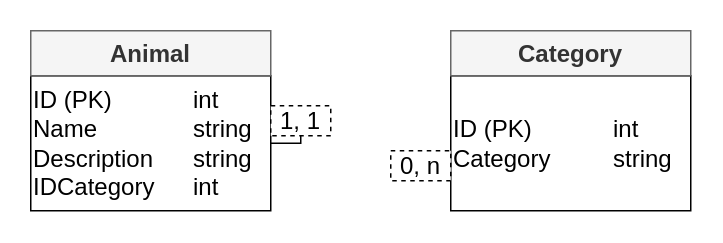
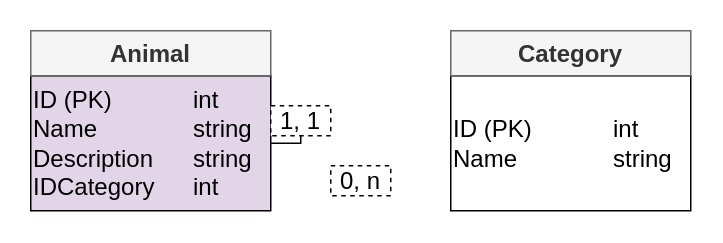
  <mxCell id="0" />
  <mxCell id="1" parent="0" />
  <mxCell id="2" style="edgeStyle=orthogonalEdgeStyle;rounded=0;orthogonalLoop=1;jettySize=auto;html=1;exitX=1;exitY=0.5;exitDx=0;exitDy=0;fontSize=16;endArrow=none;endFill=0;" parent="1" source="3" target="7" edge="1"><mxGeometry relative="1" as="geometry" /></mxCell>
- <mxCell id="3" value="ID (PK)&lt;span style=&quot;white-space: pre;&quot;&gt;&#09;&lt;/span&gt;&lt;span style=&quot;white-space: pre;&quot;&gt;&#09;&lt;/span&gt;int&lt;br&gt;Name&lt;span style=&quot;white-space: pre;&quot;&gt;&#09;&lt;/span&gt;&lt;span style=&quot;white-space: pre;&quot;&gt;&#09;&lt;/span&gt;string&lt;br&gt;Description&lt;span style=&quot;white-space: pre;&quot;&gt;&#09;&lt;/span&gt;string&lt;br&gt;IDCategory&lt;span style=&quot;white-space: pre;&quot;&gt;&#09;&lt;/span&gt;int" style="rounded=0;whiteSpace=wrap;html=1;fontSize=16;align=left;" parent="1" vertex="1"><mxGeometry x="20" y="50" width="160" height="90" as="geometry" /></mxCell>
+ <mxCell id="3" value="ID (PK)&lt;span style=&quot;white-space: pre;&quot;&gt;&#09;&lt;/span&gt;&lt;span style=&quot;white-space: pre;&quot;&gt;&#09;&lt;/span&gt;int&lt;br&gt;Name&lt;span style=&quot;white-space: pre;&quot;&gt;&#09;&lt;/span&gt;&lt;span style=&quot;white-space: pre;&quot;&gt;&#09;&lt;/span&gt;string&lt;br&gt;Description&lt;span style=&quot;white-space: pre;&quot;&gt;&#09;&lt;/span&gt;string&lt;br&gt;IDCategory&lt;span style=&quot;white-space: pre;&quot;&gt;&#09;&lt;/span&gt;int" style="rounded=0;whiteSpace=wrap;html=1;fontSize=16;align=left;fillColor=#e1d5e7;" parent="1" vertex="1"><mxGeometry x="20" y="50" width="160" height="90" as="geometry" /></mxCell>
  <mxCell id="4" value="Animal" style="rounded=0;whiteSpace=wrap;html=1;fontSize=16;fillColor=#f5f5f5;fontColor=#333333;strokeColor=#666666;fontStyle=1" parent="1" vertex="1"><mxGeometry x="20" y="20" width="160" height="30" as="geometry" /></mxCell>
- <mxCell id="5" value="ID (PK)&lt;span style=&quot;white-space: pre;&quot;&gt;&#09;&lt;/span&gt;&lt;span style=&quot;white-space: pre;&quot;&gt;&#09;&lt;/span&gt;int&lt;br&gt;Category&lt;span style=&quot;white-space: pre;&quot;&gt;&#09;&lt;/span&gt;&lt;span style=&quot;white-space: pre;&quot;&gt;&#09;&lt;/span&gt;string" style="rounded=0;whiteSpace=wrap;html=1;fontSize=16;align=left;" parent="1" vertex="1"><mxGeometry x="300" y="50" width="160" height="90" as="geometry" /></mxCell>
+ <mxCell id="5" value="ID (PK)&lt;span style=&quot;white-space: pre;&quot;&gt;&#09;&lt;/span&gt;&lt;span style=&quot;white-space: pre;&quot;&gt;&#09;&lt;/span&gt;int&lt;br&gt;Name&lt;span style=&quot;white-space: pre;&quot;&gt;&#09;&lt;/span&gt;&lt;span style=&quot;white-space: pre;&quot;&gt;&#09;&lt;/span&gt;string" style="rounded=0;whiteSpace=wrap;html=1;fontSize=16;align=left;" parent="1" vertex="1"><mxGeometry x="300" y="50" width="160" height="90" as="geometry" /></mxCell>
  <mxCell id="6" value="Category" style="rounded=0;whiteSpace=wrap;html=1;fontSize=16;fillColor=#f5f5f5;fontColor=#333333;strokeColor=#666666;fontStyle=1" parent="1" vertex="1"><mxGeometry x="300" y="20" width="160" height="30" as="geometry" /></mxCell>
  <mxCell id="7" value="1, 1" style="rounded=0;whiteSpace=wrap;html=1;fontSize=16;dashed=1;" parent="1" vertex="1"><mxGeometry x="180" y="70" width="40" height="20" as="geometry" /></mxCell>
- <mxCell id="8" value="0, n" style="rounded=0;whiteSpace=wrap;html=1;fontSize=16;dashed=1;" parent="1" vertex="1"><mxGeometry x="260" y="100" width="40" height="20" as="geometry" /></mxCell>
+ <mxCell id="8" value="0, n" style="rounded=0;whiteSpace=wrap;html=1;fontSize=16;dashed=1;" parent="1" vertex="1"><mxGeometry x="220" y="110" width="40" height="20" as="geometry" /></mxCell>
